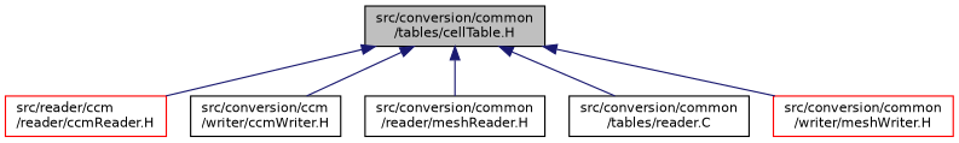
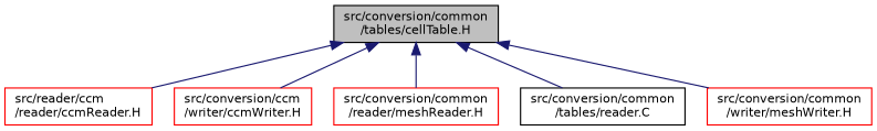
  digraph {
    node [color=red fontname=Helvetica fontsize=10 shape=record]
    edge [color=midnightblue dir=back fontname=Helvetica fontsize=10 labelfontname=Helvetica labelfontsize=10 style=solid]
    n1 [color=black fillcolor=grey75 fontcolor=black height=0.2 label="src/conversion/common\l/tables/cellTable.H" style=filled width=0.4]
    n2 [height=0.2 label="src/reader/ccm\l/reader/ccmReader.H" width=0.4]
-   n3 [color=black height=0.2 label="src/conversion/ccm\l/writer/ccmWriter.H" width=0.4]
-   n4 [color=black height=0.2 label="src/conversion/common\l/reader/meshReader.H" width=0.4]
+   n3 [height=0.2 label="src/conversion/ccm\l/writer/ccmWriter.H" width=0.4]
+   n4 [height=0.2 label="src/conversion/common\l/reader/meshReader.H" width=0.4]
    n5 [color=black height=0.2 label="src/conversion/common\l/tables/reader.C" width=0.4]
    n6 [height=0.2 label="src/conversion/common\l/writer/meshWriter.H" width=0.4]
    n1 -> n2
    n1 -> n3
    n1 -> n4
    n1 -> n5
    n1 -> n6
  }
